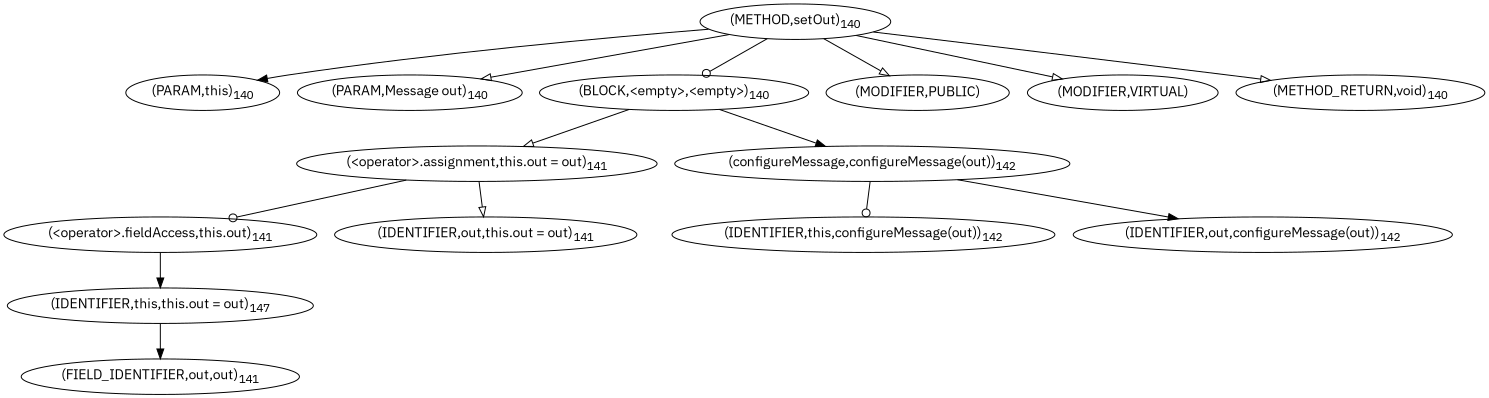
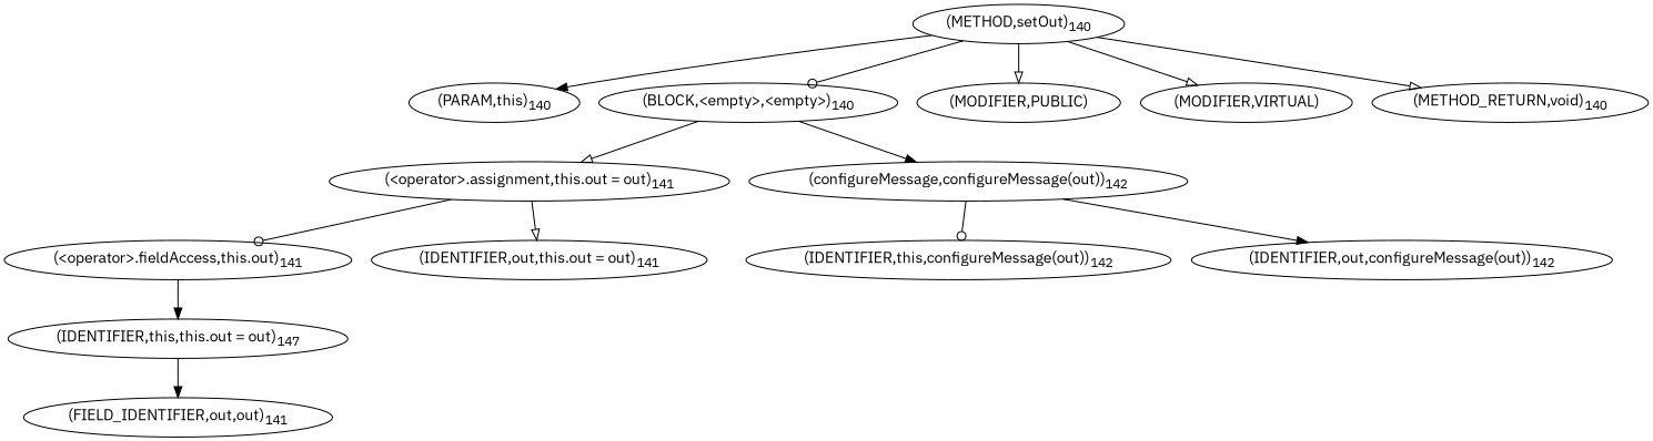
  digraph {
    fontname="IBM Plex Sans"
    node [fontname="IBM Plex Sans"]
    edge [arrowhead=onormal fontname="IBM Plex Sans"]
    n1 [label=<(METHOD,setOut)<SUB>140</SUB>>]
    n2 [label=<(PARAM,this)<SUB>140</SUB>>]
-   n3 [label=<(PARAM,Message out)<SUB>140</SUB>>]
    n4 [label=<(BLOCK,&lt;empty&gt;,&lt;empty&gt;)<SUB>140</SUB>>]
    n5 [label=<(MODIFIER,PUBLIC)>]
    n6 [label=<(MODIFIER,VIRTUAL)>]
    n7 [label=<(METHOD_RETURN,void)<SUB>140</SUB>>]
    n8 [label=<(&lt;operator&gt;.assignment,this.out = out)<SUB>141</SUB>>]
    n9 [label=<(configureMessage,configureMessage(out))<SUB>142</SUB>>]
    n10 [label=<(&lt;operator&gt;.fieldAccess,this.out)<SUB>141</SUB>>]
    n11 [label=<(IDENTIFIER,out,this.out = out)<SUB>141</SUB>>]
    n12 [label=<(IDENTIFIER,this,configureMessage(out))<SUB>142</SUB>>]
    n13 [label=<(IDENTIFIER,out,configureMessage(out))<SUB>142</SUB>>]
    n14 [label=<(IDENTIFIER,this,this.out = out)<SUB>147</SUB>>]
    n15 [label=<(FIELD_IDENTIFIER,out,out)<SUB>141</SUB>>]
    n1 -> n2 [arrowhead=normal]
-   n1 -> n3
    n1 -> n4 [arrowhead=odot]
    n1 -> n5
    n1 -> n6
    n1 -> n7
    n4 -> n8
    n4 -> n9 [arrowhead=normal]
    n8 -> n10 [arrowhead=odot]
    n8 -> n11
    n9 -> n12 [arrowhead=odot]
    n9 -> n13 [arrowhead=normal]
    n10 -> n14 [arrowhead=normal]
    n14 -> n15 [arrowhead=normal]
  }
